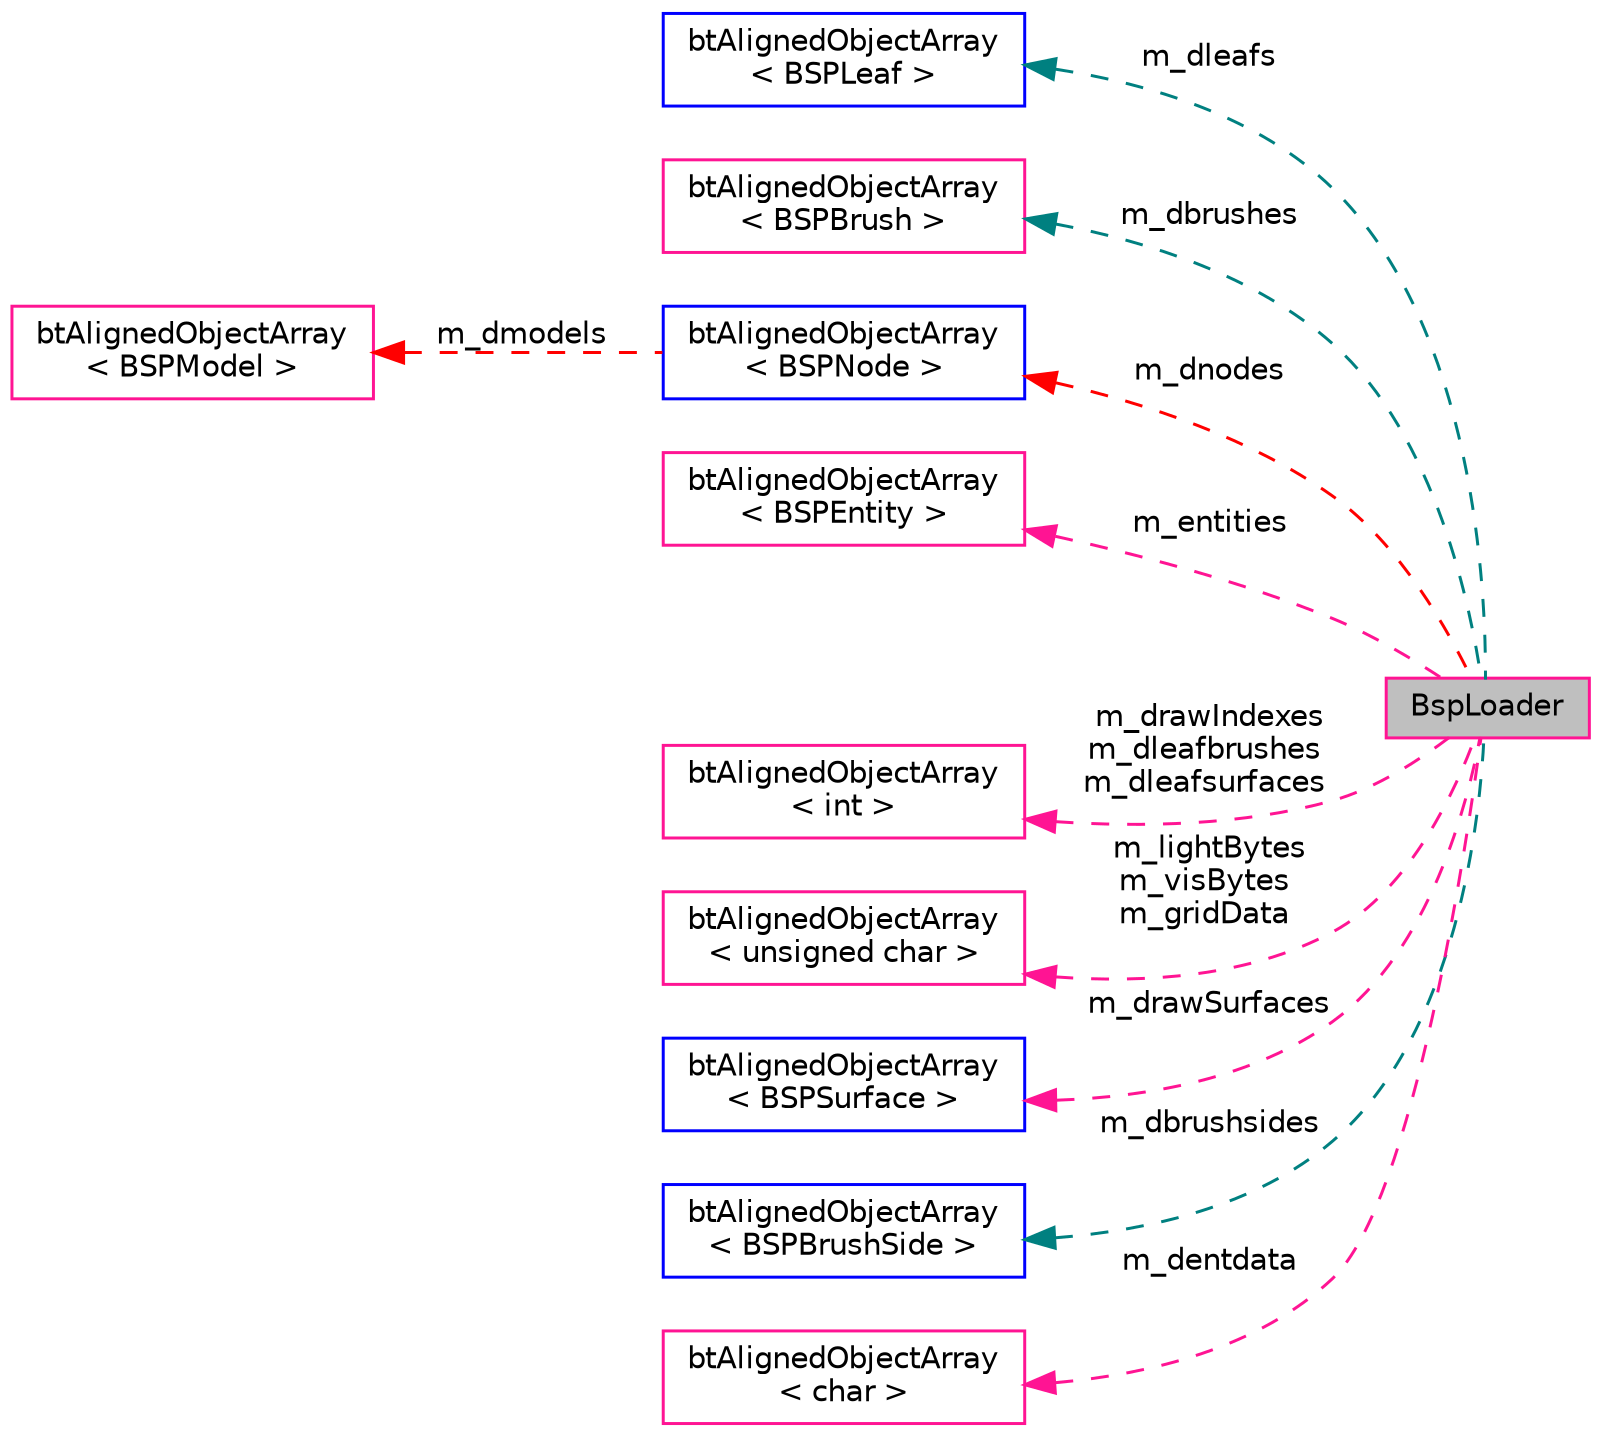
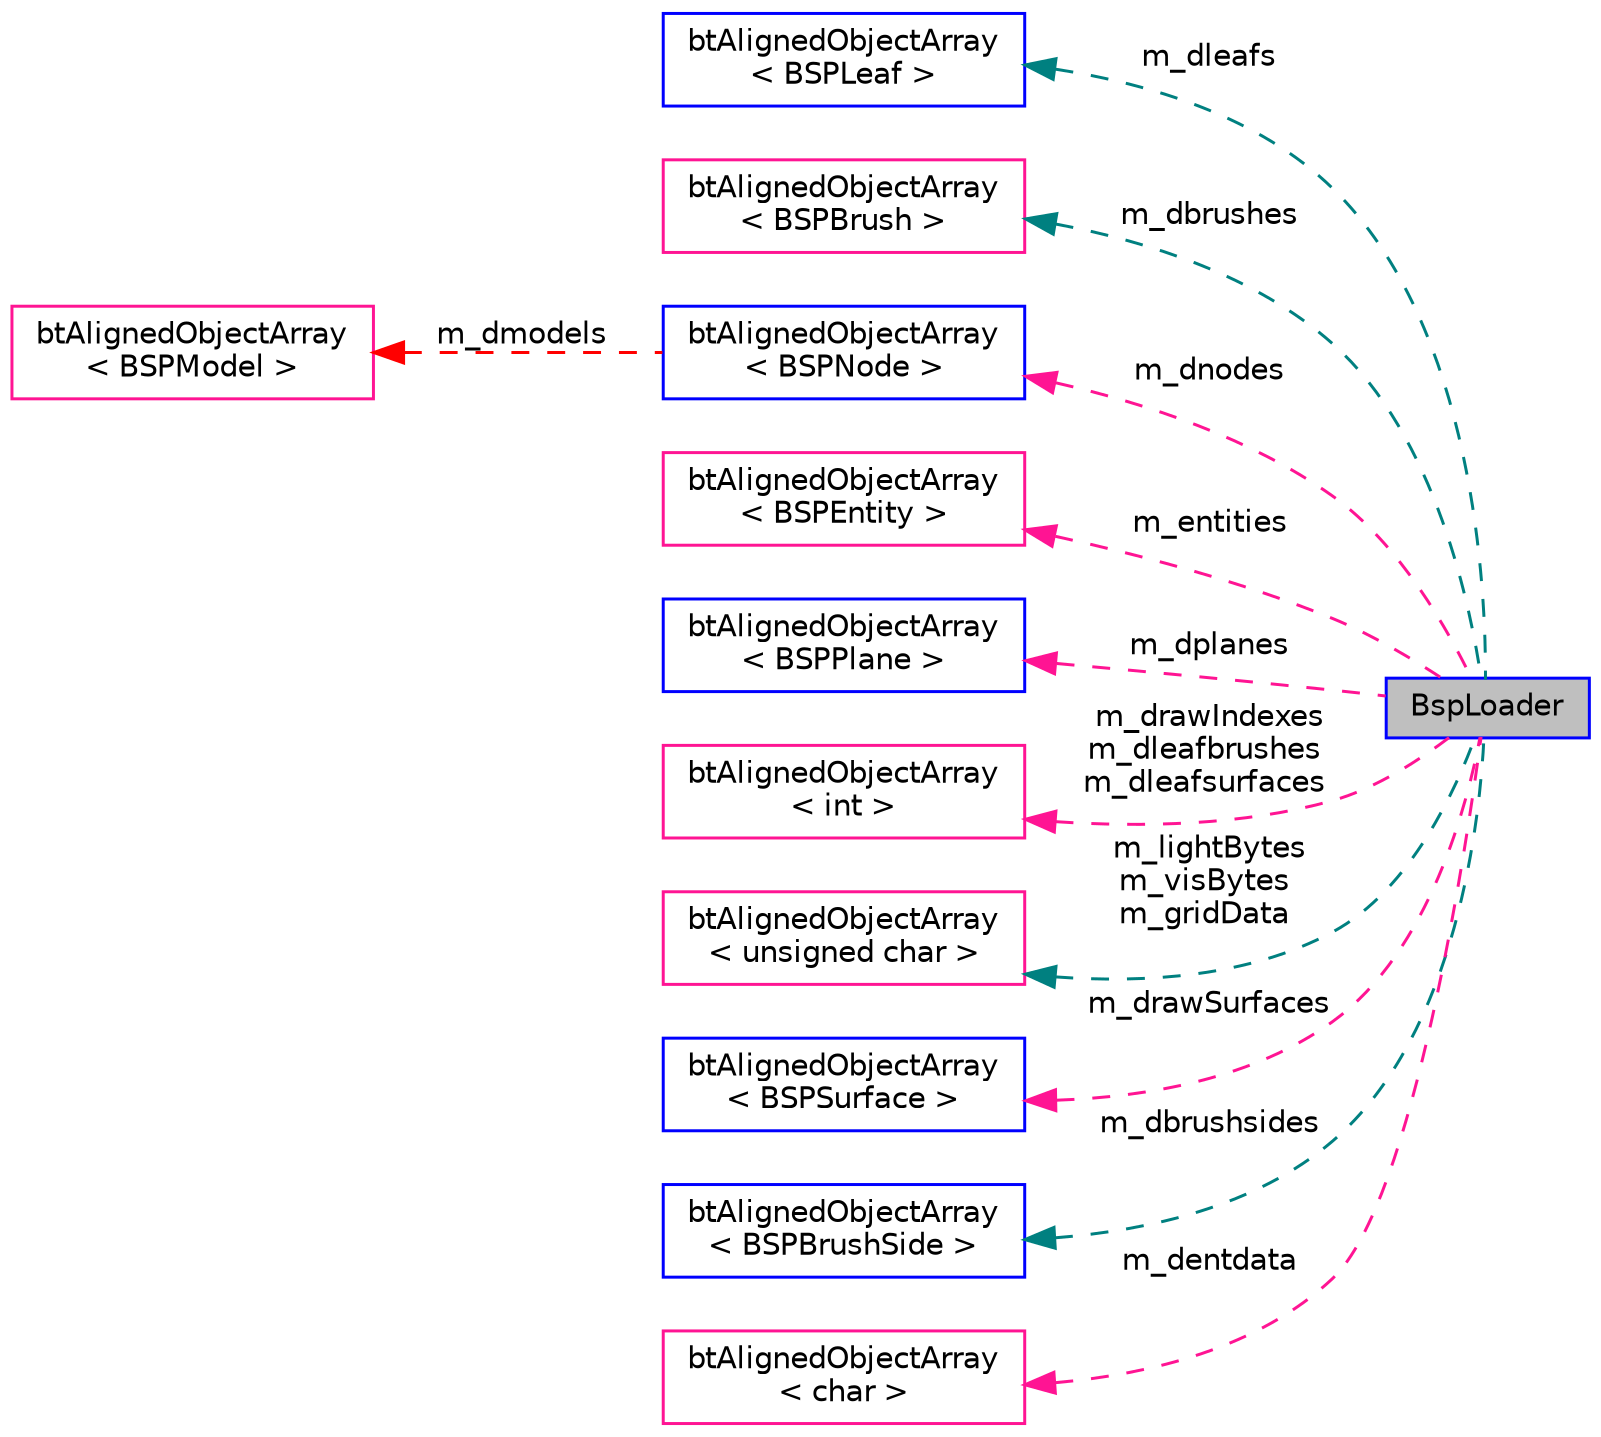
  digraph {
    rankdir=LR
    node [color=blue fillcolor=white fontname=Helvetica fontsize=10 shape=record style=filled]
    edge [color=deeppink dir=back fontname=Helvetica fontsize=10 labelfontname=Helvetica labelfontsize=10 style=dashed]
-   n1 [color=deeppink fillcolor=grey75 fontcolor=black height=0.2 label=BspLoader width=0.4]
+   n1 [fillcolor=grey75 fontcolor=black height=0.2 label=BspLoader width=0.4]
    n2 [height=0.2 label="btAlignedObjectArray\l\< BSPLeaf \>" width=0.4]
    n3 [color=deeppink height=0.2 label="btAlignedObjectArray\l\< BSPBrush \>" width=0.4]
    n4 [color=deeppink height=0.2 label="btAlignedObjectArray\l\< BSPModel \>" width=0.4]
    n5 [height=0.2 label="btAlignedObjectArray\l\< BSPNode \>" width=0.4]
    n6 [color=deeppink height=0.2 label="btAlignedObjectArray\l\< BSPEntity \>" width=0.4]
+   n7 [height=0.2 label="btAlignedObjectArray\l\< BSPPlane \>" width=0.4]
    n8 [color=deeppink height=0.2 label="btAlignedObjectArray\l\< int \>" width=0.4]
    n9 [color=deeppink height=0.2 label="btAlignedObjectArray\l\< unsigned char \>" width=0.4]
    n10 [height=0.2 label="btAlignedObjectArray\l\< BSPSurface \>" width=0.4]
    n11 [height=0.2 label="btAlignedObjectArray\l\< BSPBrushSide \>" width=0.4]
    n12 [color=deeppink height=0.2 label="btAlignedObjectArray\l\< char \>" width=0.4]
    n2 -> n1 [color=teal label=" m_dleafs"]
    n3 -> n1 [color=teal label=" m_dbrushes"]
    n4 -> n5 [color=red label=" m_dmodels"]
-   n5 -> n1 [color=red label=" m_dnodes"]
+   n5 -> n1 [label=" m_dnodes"]
    n6 -> n1 [label=" m_entities"]
+   n7 -> n1 [label=" m_dplanes"]
    n8 -> n1 [label=" m_drawIndexes\nm_dleafbrushes\nm_dleafsurfaces"]
-   n9 -> n1 [label=" m_lightBytes\nm_visBytes\nm_gridData"]
+   n9 -> n1 [color=teal label=" m_lightBytes\nm_visBytes\nm_gridData"]
    n10 -> n1 [label=" m_drawSurfaces"]
    n11 -> n1 [color=teal label=" m_dbrushsides"]
    n12 -> n1 [label=" m_dentdata"]
  }
